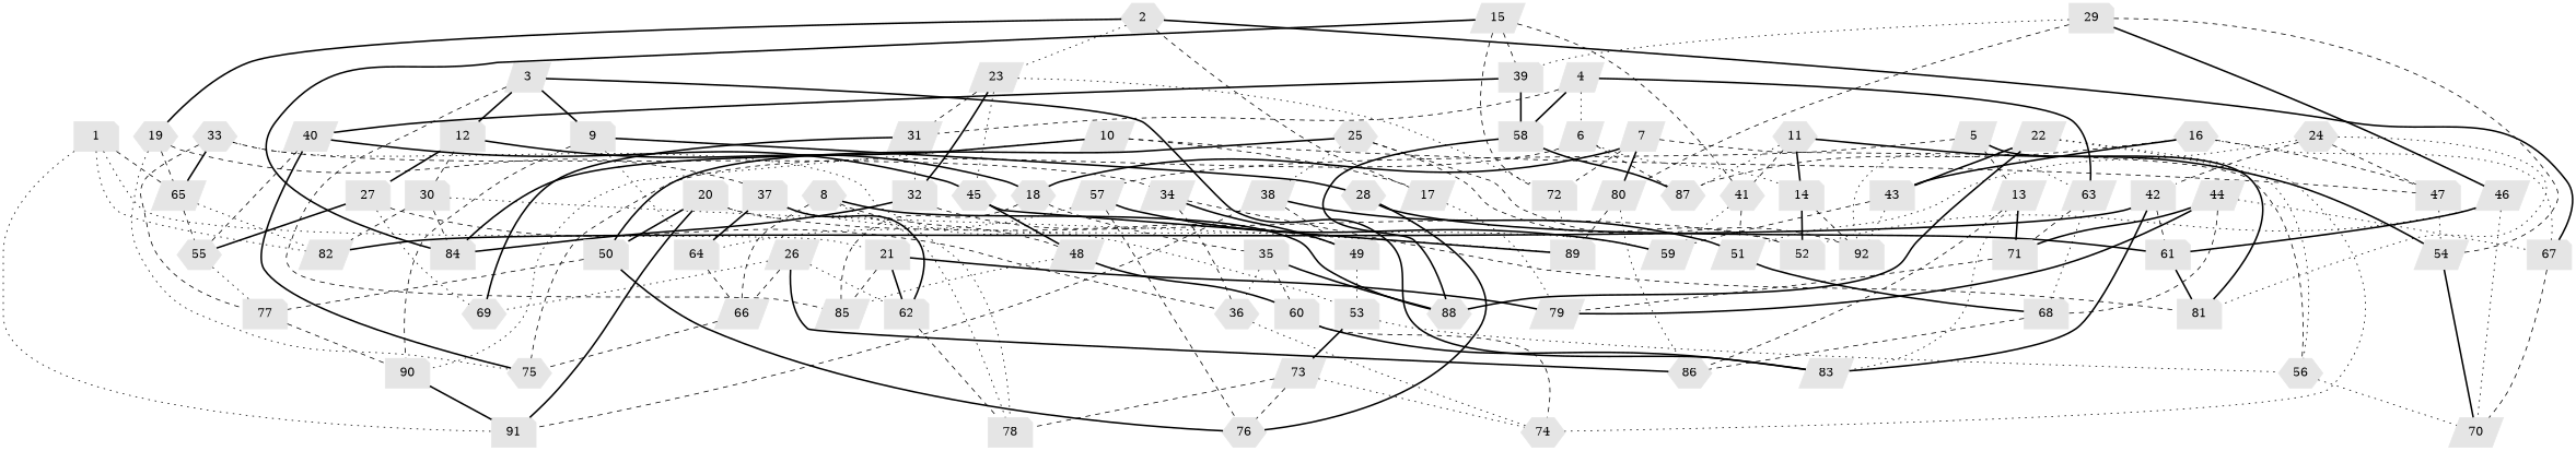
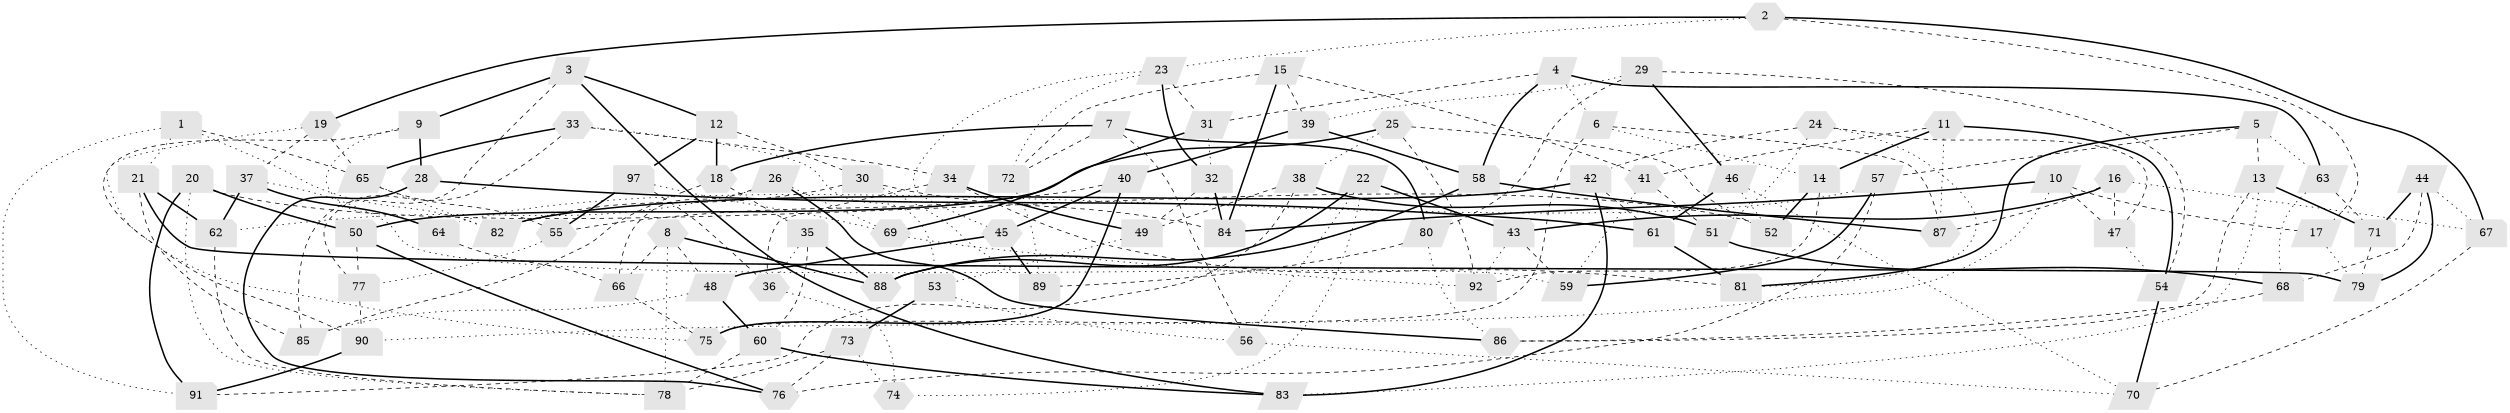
  graph {
    node [color=gray90 shape=note style=filled]
    edge [style=dashed]
    1
    21
    65 [shape=parallelogram]
    82 [shape=parallelogram]
    91
    85 [shape=parallelogram]
    79 [shape=parallelogram]
    62
    55 [shape=hexagon]
    2 [shape=hexagon]
    17 [shape=parallelogram]
    19 [shape=hexagon]
    23 [shape=parallelogram]
    67
    75 [shape=hexagon]
    37
    31 [shape=parallelogram]
    72
    32
    45 [shape=hexagon]
    70 [shape=parallelogram]
    3 [shape=parallelogram]
    9
    12
    83 [shape=parallelogram]
    28 [shape=hexagon]
    64
    90
    18 [shape=hexagon]
-   27
+   27 [label=97]
    30
    4 [shape=parallelogram]
    6 [shape=parallelogram]
    58
    63 [shape=parallelogram]
    14
    87 [shape=hexagon]
    69 [shape=hexagon]
    88 [shape=hexagon]
    71
    68
    5 [shape=parallelogram]
    13 [shape=parallelogram]
    57 [shape=parallelogram]
    81
    86 [shape=hexagon]
    76 [shape=hexagon]
    59 [shape=parallelogram]
    52
    92
    7 [shape=parallelogram]
    56 [shape=hexagon]
    80 [shape=parallelogram]
    35
    89
    8 [shape=hexagon]
    48 [shape=parallelogram]
    66 [shape=parallelogram]
    78
    60
    61
    10 [shape=parallelogram]
    47
    84
    54 [shape=parallelogram]
    11 [shape=hexagon]
    41 [shape=hexagon]
    51 [shape=parallelogram]
    36 [shape=hexagon]
    15 [shape=parallelogram]
    39
    40 [shape=parallelogram]
    16 [shape=hexagon]
    43
    20
    50
    77
    22 [shape=parallelogram]
    74 [shape=hexagon]
    49
    24 [shape=hexagon]
    42
    25 [shape=hexagon]
    38 [shape=parallelogram]
    26 [shape=parallelogram]
    29
    46 [shape=parallelogram]
    53
    33 [shape=hexagon]
    34 [shape=parallelogram]
    73 [shape=parallelogram]
    44 [shape=parallelogram]
    1 -- 21 [style=dotted]
    1 -- 65
    1 -- 82 [style=dotted]
    1 -- 91 [style=dotted]
    21 -- 85
    21 -- 79 [style=bold]
    21 -- 62 [style=bold]
    65 -- 82 [style=dotted]
    65 -- 55
    62 -- 78
    55 -- 77 [style=dotted]
    2 -- 17
    2 -- 19 [style=bold]
    2 -- 23 [style=dotted]
    2 -- 67 [style=bold]
    17 -- 79 [style=dotted]
    19 -- 65
    19 -- 75 [style=dotted]
    19 -- 37
    23 -- 31
    23 -- 72 [style=dotted]
    23 -- 32 [style=bold]
    23 -- 45 [style=dotted]
    67 -- 70
    37 -- 62 [style=bold]
    37 -- 64 [style=bold]
    37 -- 59 [style=dotted]
    31 -- 32 [style=dotted]
    31 -- 69 [style=bold]
    72 -- 89 [style=dotted]
    32 -- 84 [style=bold]
    32 -- 49
    45 -- 89 [style=bold]
    45 -- 48 [style=bold]
    3 -- 85
    3 -- 9 [style=bold]
    3 -- 12 [style=bold]
    3 -- 83 [style=bold]
    9 -- 28 [style=bold]
    9 -- 64 [style=dotted]
    9 -- 90
    12 -- 18 [style=bold]
    12 -- 27 [style=bold]
    12 -- 30
    28 -- 76 [style=bold]
    28 -- 61 [style=bold]
    64 -- 66
    90 -- 91 [style=bold]
    18 -- 85
    18 -- 35
    27 -- 55 [style=bold]
    27 -- 69 [style=dotted]
    27 -- 36
    30 -- 82
    30 -- 89 [style=dotted]
    30 -- 84
    4 -- 31
    4 -- 6 [style=dotted]
    4 -- 58 [style=bold]
    4 -- 63 [style=bold]
    6 -- 75
    6 -- 14 [style=dotted]
    6 -- 87
    58 -- 87 [style=bold]
    58 -- 88 [style=bold]
    63 -- 71
    63 -- 68 [style=dotted]
    14 -- 52 [style=bold]
    14 -- 92
-   22 -- 92 [style=dotted]
+   69 -- 92 [style=dotted]
    71 -- 79
    68 -- 86
    5 -- 63 [style=dotted]
    5 -- 13
    5 -- 57
    5 -- 81 [style=bold]
    13 -- 83 [style=dotted]
    13 -- 71 [style=bold]
    13 -- 86
    57 -- 64 [style=dotted]
    57 -- 76
    57 -- 59 [style=bold]
    7 -- 72
    7 -- 18 [style=bold]
    7 -- 56
    7 -- 80 [style=bold]
    56 -- 70 [style=dotted]
    80 -- 86 [style=dotted]
    80 -- 89
    35 -- 88 [style=bold]
    35 -- 60
    35 -- 36 [style=dotted]
    8 -- 88 [style=bold]
    8 -- 48
    8 -- 66
    8 -- 78 [style=dotted]
    48 -- 85 [style=dotted]
    48 -- 60 [style=bold]
    66 -- 75
    60 -- 83 [style=bold]
-   60 -- 74
+   60 -- 78
    61 -- 81 [style=bold]
    10 -- 17
    10 -- 90 [style=dotted]
    10 -- 47
    10 -- 84 [style=bold]
    47 -- 54 [style=dotted]
    54 -- 70 [style=bold]
    11 -- 14 [style=bold]
    11 -- 87 [style=dotted]
    11 -- 54 [style=bold]
    11 -- 41
    41 -- 59 [style=dotted]
    41 -- 51
    51 -- 68 [style=bold]
    36 -- 74 [style=dotted]
    15 -- 72
    15 -- 84 [style=bold]
    15 -- 41
    15 -- 39
    39 -- 58 [style=bold]
    39 -- 40 [style=bold]
    40 -- 55
    40 -- 75 [style=bold]
    40 -- 45 [style=bold]
    16 -- 67 [style=dotted]
    16 -- 87
    16 -- 47
    16 -- 43 [style=bold]
    43 -- 59
    43 -- 92 [style=dotted]
    20 -- 91 [style=bold]
    20 -- 52
    20 -- 78 [style=dotted]
    20 -- 50 [style=bold]
    50 -- 76 [style=bold]
    50 -- 77
    77 -- 90
    22 -- 88 [style=bold]
    22 -- 56 [style=dotted]
    22 -- 43 [style=bold]
    22 -- 74 [style=dotted]
    49 -- 53 [style=dotted]
    24 -- 81 [style=dotted]
    24 -- 47
    24 -- 51 [style=dotted]
    24 -- 42
    42 -- 82 [style=bold]
    42 -- 83 [style=bold]
    42 -- 61
    25 -- 52
    25 -- 92
    25 -- 50 [style=bold]
    25 -- 38 [style=dotted]
    38 -- 91
    38 -- 51 [style=bold]
    38 -- 49
    26 -- 62 [style=dotted]
    26 -- 69 [style=dotted]
    26 -- 86 [style=bold]
    26 -- 66
    29 -- 80
    29 -- 54
    29 -- 39 [style=dotted]
    29 -- 46 [style=bold]
    46 -- 70 [style=dotted]
    46 -- 52 [style=dotted]
    46 -- 61 [style=bold]
    53 -- 56 [style=dotted]
    53 -- 73 [style=bold]
    33 -- 65 [style=bold]
    33 -- 77
    33 -- 53 [style=dotted]
    33 -- 34
    34 -- 81
    34 -- 36
    34 -- 49 [style=bold]
    73 -- 76
    73 -- 78
    73 -- 74 [style=dotted]
    44 -- 79 [style=bold]
    44 -- 67 [style=dotted]
    44 -- 71 [style=bold]
    44 -- 68
  }
